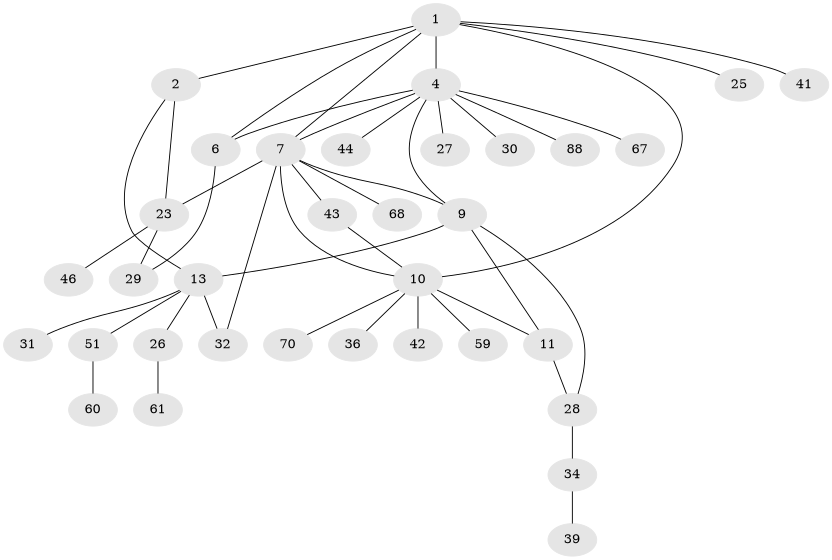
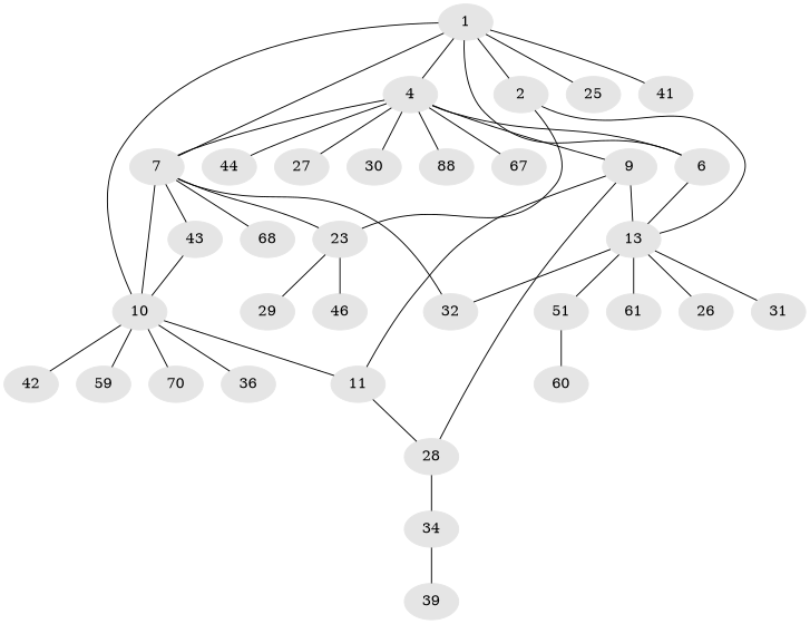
  graph {
    node [color=gray90 style=filled]
    1 [super="+5+3+45+29"]
    2 [super="+40"]
    4 [super="+21+17"]
    6
    7 [super="+8"]
    10 [super="+35+12"]
    25 [super="+53"]
    41 [super="+63"]
    13 [super="+15+22"]
    23 [super="+37"]
    9 [super="+14+16+47+69+50+20"]
    27
    30
    n14 [label=88]
    67
    44
    32 [super="+33"]
    43
    68
    11 [super="+58+18"]
    36 [super="+49"]
    42 [super="+52"]
    59
    70
    26
    31
    51
    61 [super="+64"]
    n29 [label=29]
    46
    28
    34
    60
    39
    1 -- 2 [weight=2]
    1 -- 4
    1 -- 6
    1 -- 7
    1 -- 10 [weight=2]
    1 -- 25
    1 -- 41
    2 -- 13
    2 -- 23
    4 -- 6
    4 -- 7
    4 -- 9
    4 -- 27
    4 -- 30
    4 -- n14
    4 -- 67
    4 -- 44
-   6 -- n29
+   6 -- 13
    7 -- 10 [weight=2]
    7 -- 23
-   7 -- 9 [weight=2]
    7 -- 32
    7 -- 43
    7 -- 68
    10 -- 11 [weight=2]
    10 -- 36
    10 -- 42
    10 -- 59
    10 -- 70
    13 -- 32
    13 -- 26
    13 -- 31
    13 -- 51
-   26 -- 61
+   13 -- 61
    23 -- n29
    23 -- 46
    9 -- 13 [weight=2]
    9 -- 11
    9 -- 28
    43 -- 10
    11 -- 28
    51 -- 60
    28 -- 34
    34 -- 39
  }
